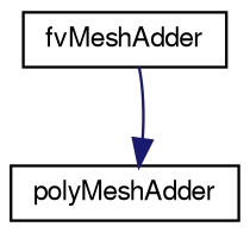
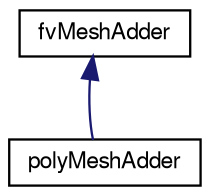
  digraph {
    node [color=black fillcolor=white fontname=FreeSans fontsize=10 shape=record style=filled]
    n1 [fontcolor=black height=0.2 label=fvMeshAdder width=0.4]
    n2 [height=0.2 label=polyMeshAdder width=0.4]
-   n2 -> n1 [color=midnightblue dir=back fontname=FreeSans fontsize=10 labelfontname=FreeSans labelfontsize=10 style=solid]
+   n1 -> n2 [color=midnightblue dir=back fontname=FreeSans fontsize=10 labelfontname=FreeSans labelfontsize=10 style=solid]
  }
